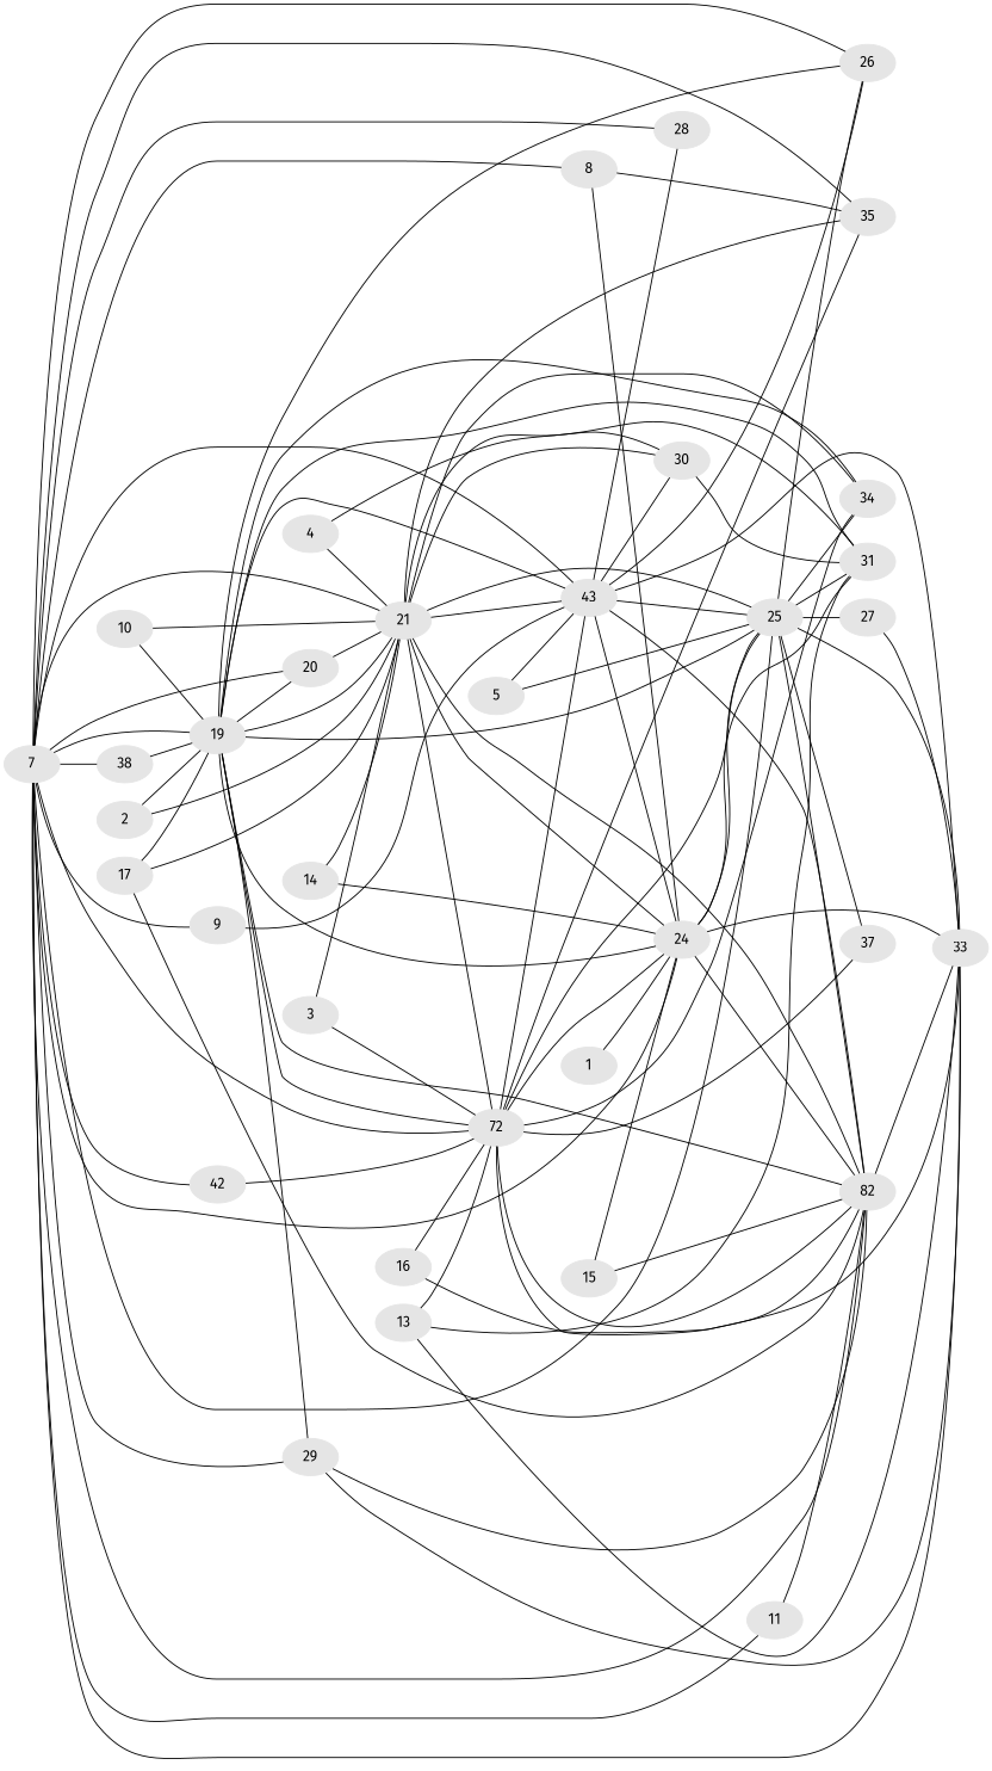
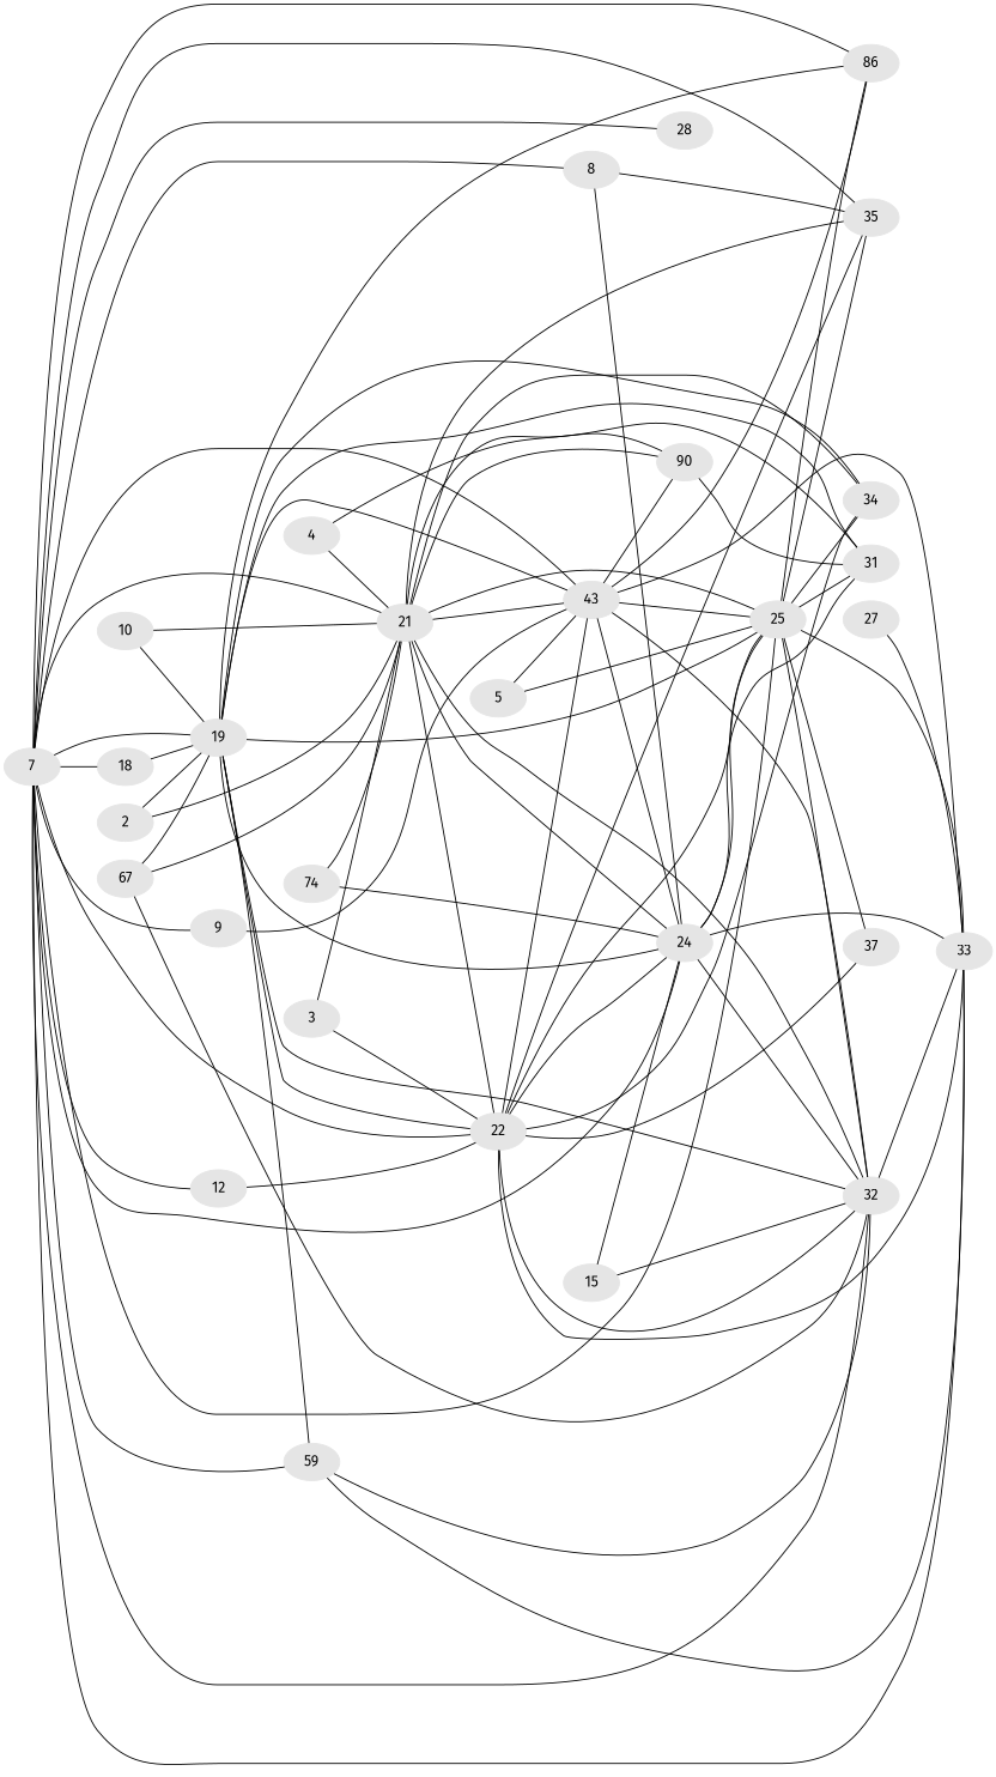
  graph {
    fontname="Fira Sans"
    rankdir=LR
    node [color=gray90 fontname="Fira Sans" style=filled]
    edge [fontname="Fira Sans" weight=1.0]
-   1
    24
    25
-   32 [label=82]
+   32
    33
    31
    2
    19
    21
-   22 [label=72]
+   22
    n11 [label=43]
-   20
-   26
-   29
+   26 [label=86]
+   29 [label=59]
    34
    35
-   30
+   30 [label=90]
    3
    n19 [label=37]
    4
    5
    28
    27
    7
    8
    9
-   11
-   12 [label=42]
-   18 [label=38]
+   12
+   18
    10
-   13
-   14
+   14 [label=74]
    15
-   16
-   17
-   1 -- 24
+   17 [label=67]
    24 -- 25
    24 -- 32
    24 -- 33 [weight=2.0]
    24 -- 31
    25 -- 32 [weight=2.0]
    25 -- 33
    25 -- 31
    25 -- 26
    25 -- 34
    25 -- n19
-   25 -- 27
+   25 -- 35
    32 -- 33
    2 -- 19
    2 -- 21
    19 -- 24 [weight=2.0]
    19 -- 25
    19 -- 32 [weight=2.0]
    19 -- 31
-   19 -- 21 [weight=2.0]
    19 -- 22
    19 -- n11
-   19 -- 20
    19 -- 26
    19 -- 29
    19 -- 34
    21 -- 24 [weight=2.0]
    21 -- 25 [weight=3.0]
    21 -- 32 [weight=4.0]
    21 -- 31 [weight=2.0]
    21 -- 22 [weight=2.0]
    21 -- n11 [weight=2.0]
    21 -- 34
    21 -- 35
    21 -- 30
    22 -- 24
    22 -- 25
    22 -- 32
    22 -- 33
    22 -- n11
    22 -- 34
    22 -- 35
    22 -- n19
    n11 -- 24
    n11 -- 25
    n11 -- 32
    n11 -- 33
    n11 -- 26
    n11 -- 30
-   n11 -- 28
-   20 -- 21
    29 -- 32
    29 -- 33
    30 -- 31
    3 -- 21
    3 -- 22
    4 -- 21
    4 -- 30
    5 -- 25
    5 -- n11
    27 -- 33
    7 -- 24 [weight=2.0]
    7 -- 25 [weight=2.0]
    7 -- 32 [weight=2.0]
    7 -- 33
    7 -- 19 [weight=2.0]
    7 -- 21 [weight=5.0]
    7 -- 22 [weight=3.0]
    7 -- n11 [weight=3.0]
-   7 -- 20
    7 -- 26
    7 -- 29 [weight=2.0]
    7 -- 35
    7 -- 28
    7 -- 8
    7 -- 9
-   7 -- 11
    7 -- 12
    7 -- 18
    8 -- 24
    8 -- 35
    9 -- n11
-   11 -- 32
    12 -- 22
    18 -- 19
    10 -- 19
    10 -- 21 [weight=2.0]
-   13 -- 33
-   13 -- 31
-   13 -- 22
    14 -- 24
    14 -- 21
    15 -- 24
    15 -- 32
-   16 -- 32
-   16 -- 22
    17 -- 32
    17 -- 19
    17 -- 21
  }
